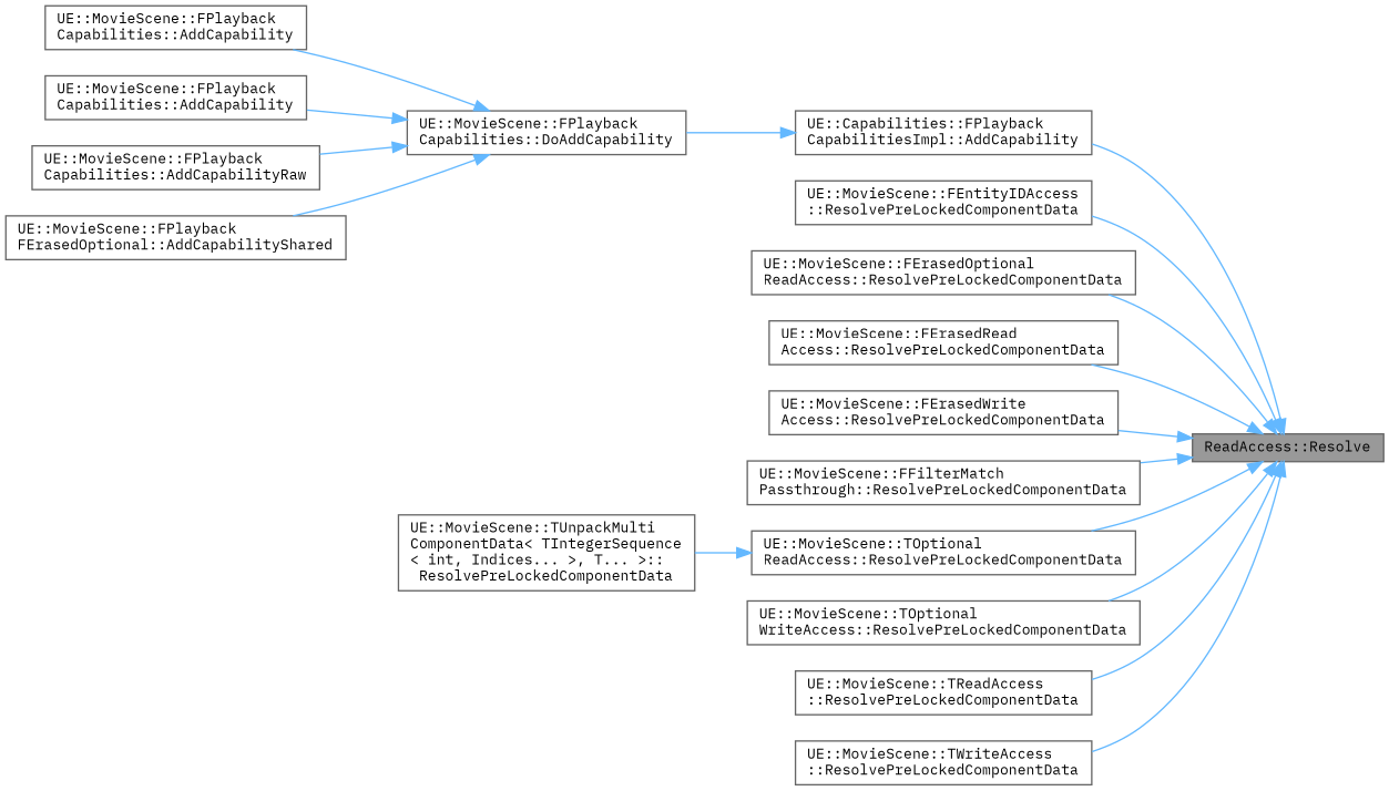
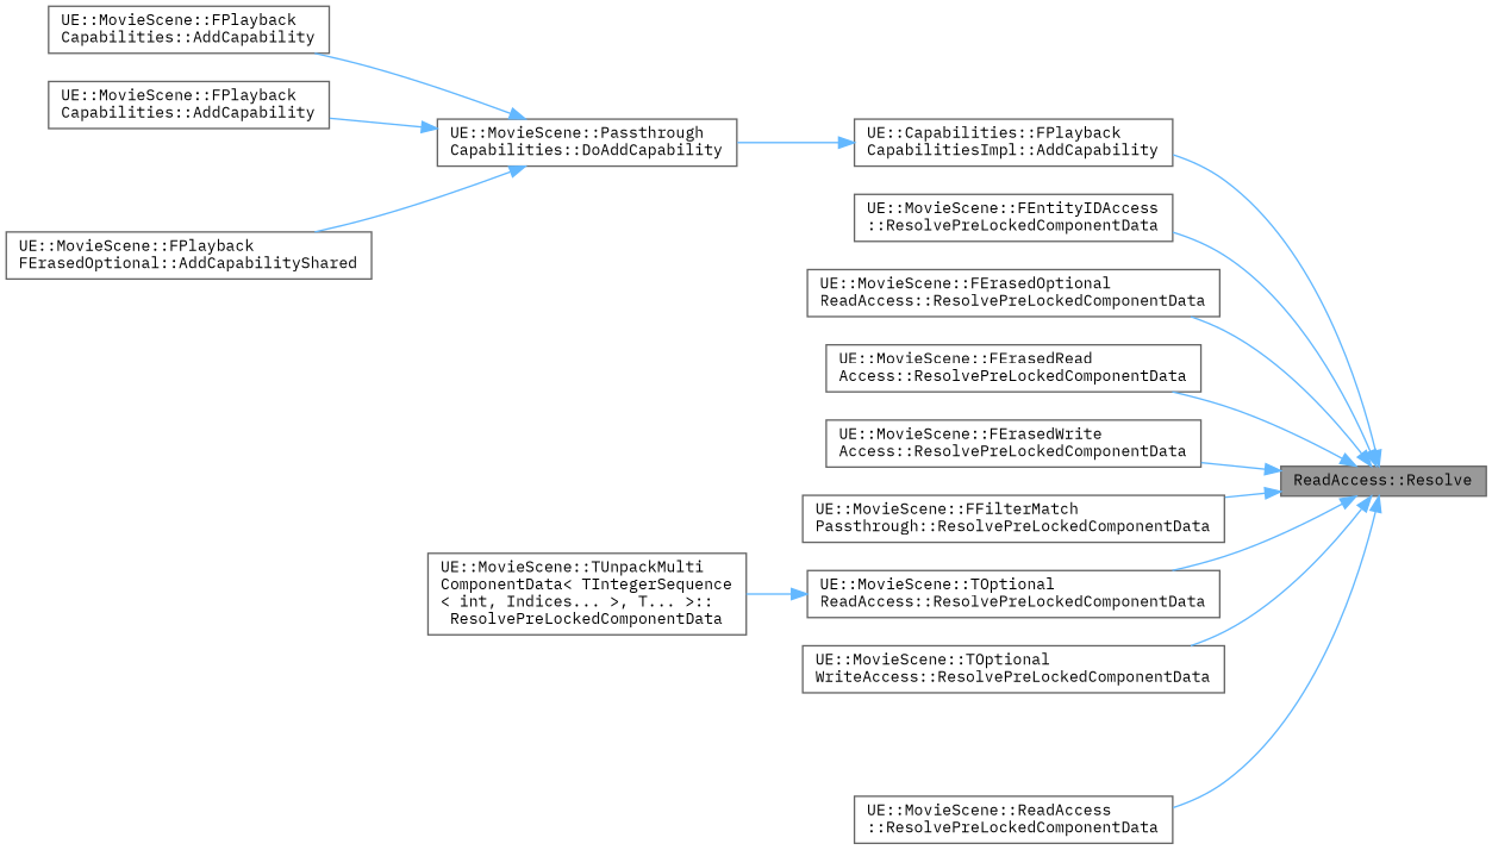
  digraph {
    fontname="IBM Plex Mono"
    rankdir=RL
    node [color=grey40 fillcolor=white fontname="IBM Plex Mono" fontsize=10 shape=box style=filled]
    edge [color=steelblue1 dir=back fontname="IBM Plex Mono" fontsize=10 labelfontname=Helvetica labelfontsize=10 style=solid]
    n1 [color=gray40 fillcolor=grey60 fontcolor=black height=0.2 label="ReadAccess::Resolve" width=0.4]
    n2 [height=0.2 label="UE::Capabilities::FPlayback\lCapabilitiesImpl::AddCapability" width=0.4]
    n3 [height=0.2 label="UE::MovieScene::FEntityIDAccess\l::ResolvePreLockedComponentData" width=0.4]
    n4 [height=0.2 label="UE::MovieScene::FErasedOptional\lReadAccess::ResolvePreLockedComponentData" width=0.4]
    n5 [height=0.2 label="UE::MovieScene::FErasedRead\lAccess::ResolvePreLockedComponentData" width=0.4]
    n6 [height=0.2 label="UE::MovieScene::FErasedWrite\lAccess::ResolvePreLockedComponentData" width=0.4]
    n7 [height=0.2 label="UE::MovieScene::FFilterMatch\lPassthrough::ResolvePreLockedComponentData" width=0.4]
    n8 [height=0.2 label="UE::MovieScene::TOptional\lReadAccess::ResolvePreLockedComponentData" width=0.4]
    n9 [height=0.2 label="UE::MovieScene::TOptional\lWriteAccess::ResolvePreLockedComponentData" width=0.4]
-   n10 [height=0.2 label="UE::MovieScene::TReadAccess\l::ResolvePreLockedComponentData" width=0.4]
-   n11 [height=0.2 label="UE::MovieScene::TWriteAccess\l::ResolvePreLockedComponentData" width=0.4]
-   n12 [height=0.2 label="UE::MovieScene::FPlayback\lCapabilities::DoAddCapability" width=0.4]
+   n11 [height=0.2 label="UE::MovieScene::ReadAccess\l::ResolvePreLockedComponentData" width=0.4]
+   n12 [height=0.2 label="UE::MovieScene::Passthrough\lCapabilities::DoAddCapability" width=0.4]
    n13 [height=0.2 label="UE::MovieScene::TUnpackMulti\lComponentData\< TIntegerSequence\l\< int, Indices... \>, T... \>::\lResolvePreLockedComponentData" width=0.4]
    n14 [height=0.2 label="UE::MovieScene::FPlayback\lCapabilities::AddCapability" width=0.4]
    n15 [height=0.2 label="UE::MovieScene::FPlayback\lCapabilities::AddCapability" width=0.4]
-   n16 [height=0.2 label="UE::MovieScene::FPlayback\lCapabilities::AddCapabilityRaw" width=0.4]
    n17 [height=0.2 label="UE::MovieScene::FPlayback\lFErasedOptional::AddCapabilityShared" width=0.4]
    n1 -> n2
    n1 -> n3
    n1 -> n4
    n1 -> n5
    n1 -> n6
    n1 -> n7
    n1 -> n8
    n1 -> n9
-   n1 -> n10
    n1 -> n11
    n2 -> n12
    n8 -> n13
    n12 -> n14
    n12 -> n15
-   n12 -> n16
    n12 -> n17
  }
